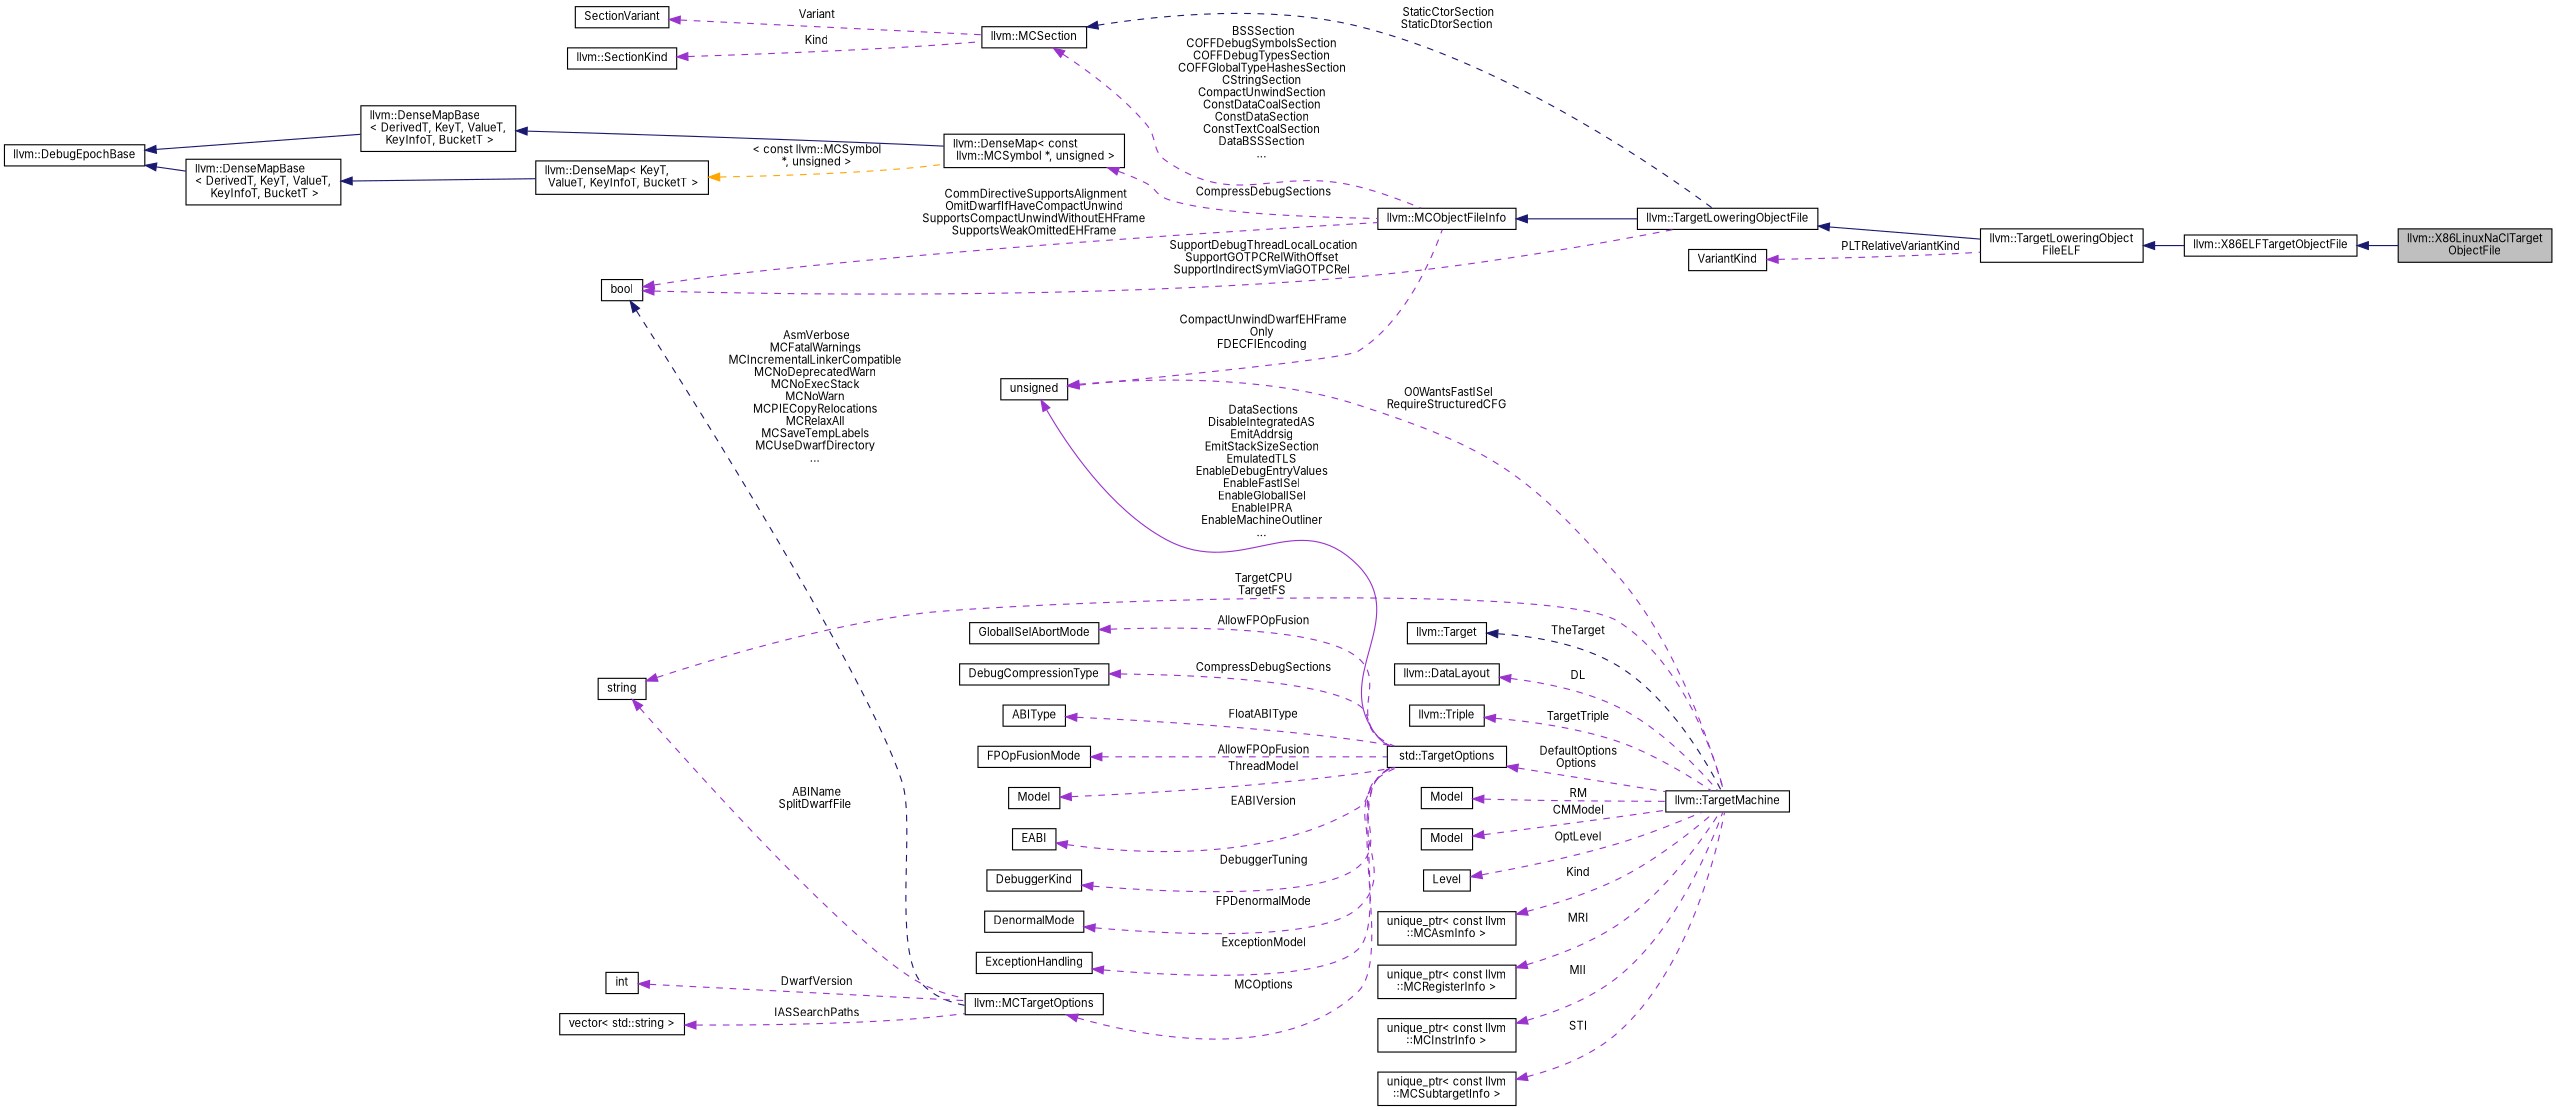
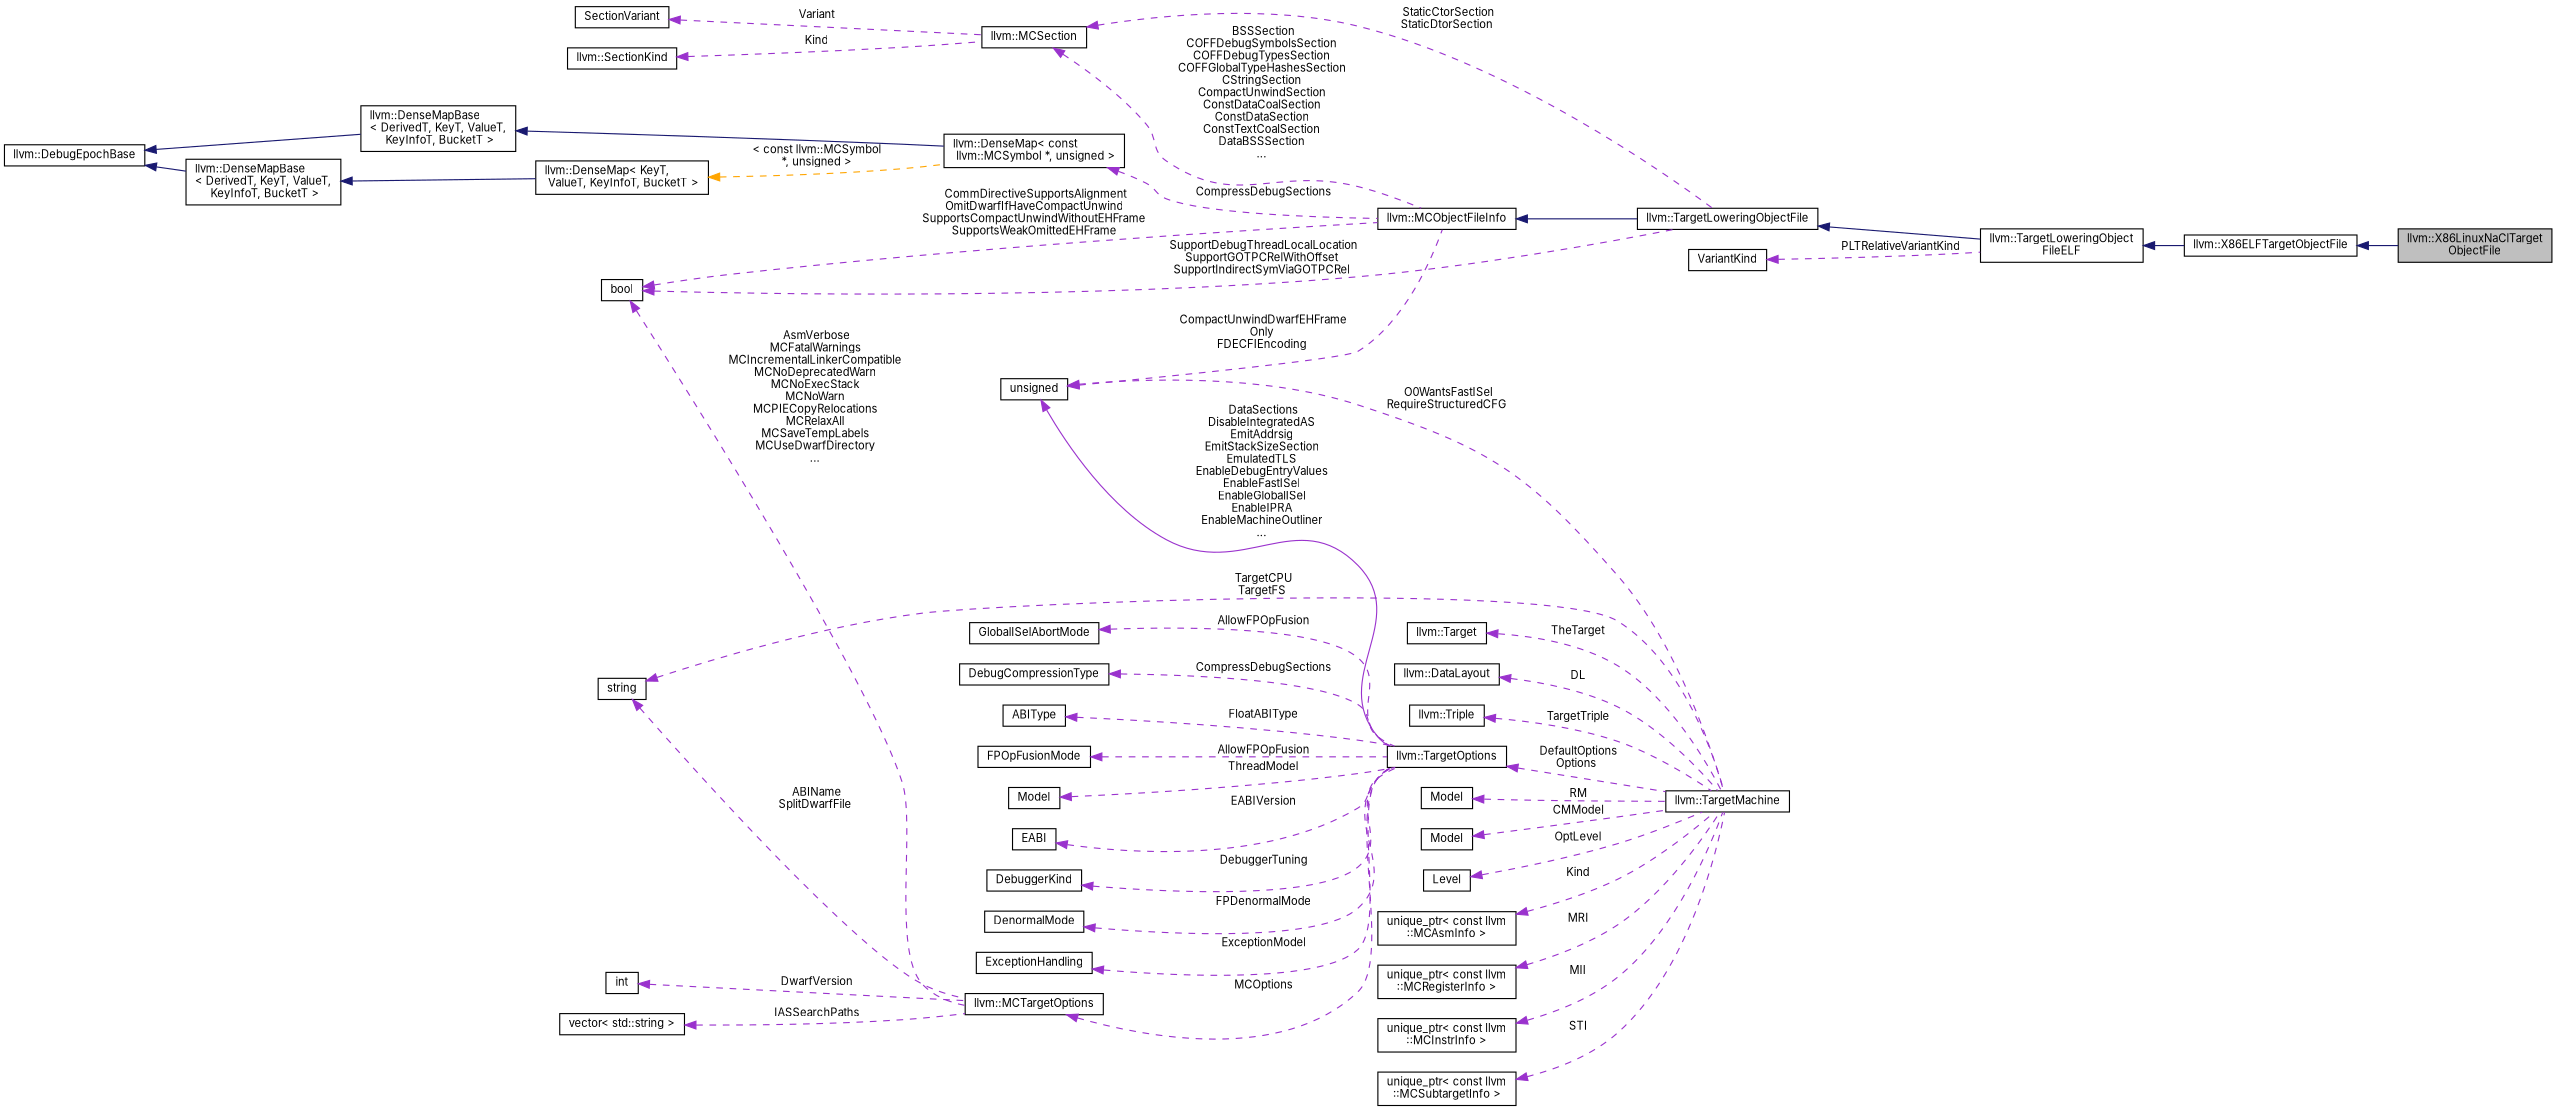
  digraph {
    fontname=Inter
    rankdir=LR
    node [color=black fontname=Inter fontsize=10 shape=box]
    edge [color=darkorchid3 dir=back fontname=Inter fontsize=10 labelfontname=Helvetica labelfontsize=10 style=dashed]
    n1 [fillcolor=grey75 fontcolor=black height=0.2 label="llvm::X86LinuxNaClTarget\lObjectFile" style=filled width=0.4]
    n2 [height=0.2 label="llvm::X86ELFTargetObjectFile" width=0.4]
    n3 [height=0.2 label="llvm::TargetLoweringObject\lFileELF" width=0.4]
    n4 [height=0.2 label="llvm::TargetLoweringObjectFile" width=0.4]
    n5 [height=0.2 label="llvm::MCObjectFileInfo" width=0.4]
    n6 [height=0.2 label=bool width=0.4]
    n7 [height=0.2 label="llvm::MCTargetOptions" width=0.4]
-   n8 [height=0.2 label="std::TargetOptions" width=0.4]
+   n8 [height=0.2 label="llvm::TargetOptions" width=0.4]
    n9 [height=0.2 label=unsigned width=0.4]
    n10 [height=0.2 label="llvm::TargetMachine" width=0.4]
    n11 [height=0.2 label="llvm::MCSection" width=0.4]
    n12 [height=0.2 label=SectionVariant width=0.4]
    n13 [height=0.2 label="llvm::SectionKind" width=0.4]
    n14 [height=0.2 label="llvm::DenseMap\< const\l llvm::MCSymbol *, unsigned \>" width=0.4]
    n15 [height=0.2 label="llvm::DenseMapBase\l\< DerivedT, KeyT, ValueT,\l KeyInfoT, BucketT \>" width=0.4]
    n16 [height=0.2 label="llvm::DebugEpochBase" width=0.4]
    n17 [height=0.2 label="llvm::DenseMapBase\l\< DerivedT, KeyT, ValueT,\l KeyInfoT, BucketT \>" width=0.4]
    n18 [height=0.2 label="llvm::DenseMap\< KeyT,\l ValueT, KeyInfoT, BucketT \>" width=0.4]
    n19 [height=0.2 label=VariantKind width=0.4]
    n20 [height=0.2 label="llvm::Target" width=0.4]
    n21 [height=0.2 label="llvm::DataLayout" width=0.4]
    n22 [height=0.2 label="llvm::Triple" width=0.4]
    n23 [height=0.2 label=string width=0.4]
    n24 [height=0.2 label=Model width=0.4]
    n25 [height=0.2 label=Model width=0.4]
    n26 [height=0.2 label=Level width=0.4]
    n27 [height=0.2 label="unique_ptr\< const llvm\l::MCAsmInfo \>" width=0.4]
    n28 [height=0.2 label="unique_ptr\< const llvm\l::MCRegisterInfo \>" width=0.4]
    n29 [height=0.2 label="unique_ptr\< const llvm\l::MCInstrInfo \>" width=0.4]
    n30 [height=0.2 label="unique_ptr\< const llvm\l::MCSubtargetInfo \>" width=0.4]
    n31 [height=0.2 label=GlobalISelAbortMode width=0.4]
    n32 [height=0.2 label=DebugCompressionType width=0.4]
    n33 [height=0.2 label=ABIType width=0.4]
    n34 [height=0.2 label=FPOpFusionMode width=0.4]
    n35 [height=0.2 label=Model width=0.4]
    n36 [height=0.2 label=EABI width=0.4]
    n37 [height=0.2 label=DebuggerKind width=0.4]
    n38 [height=0.2 label=DenormalMode width=0.4]
    n39 [height=0.2 label=ExceptionHandling width=0.4]
    n40 [height=0.2 label=int width=0.4]
    n41 [height=0.2 label="vector\< std::string \>" width=0.4]
    n2 -> n1 [color=midnightblue style=solid]
    n3 -> n2 [color=midnightblue style=solid]
    n4 -> n3 [color=midnightblue style=solid]
    n5 -> n4 [color=midnightblue style=solid]
    n6 -> n4 [label=" SupportDebugThreadLocalLocation\nSupportGOTPCRelWithOffset\nSupportIndirectSymViaGOTPCRel"]
    n6 -> n5 [label=" CommDirectiveSupportsAlignment\nOmitDwarfIfHaveCompactUnwind\nSupportsCompactUnwindWithoutEHFrame\nSupportsWeakOmittedEHFrame"]
-   n6 -> n7 [color=midnightblue label=" AsmVerbose\nMCFatalWarnings\nMCIncrementalLinkerCompatible\nMCNoDeprecatedWarn\nMCNoExecStack\nMCNoWarn\nMCPIECopyRelocations\nMCRelaxAll\nMCSaveTempLabels\nMCUseDwarfDirectory\n..."]
+   n6 -> n7 [label=" AsmVerbose\nMCFatalWarnings\nMCIncrementalLinkerCompatible\nMCNoDeprecatedWarn\nMCNoExecStack\nMCNoWarn\nMCPIECopyRelocations\nMCRelaxAll\nMCSaveTempLabels\nMCUseDwarfDirectory\n..."]
    n7 -> n8 [label=" MCOptions"]
    n8 -> n10 [label=" DefaultOptions\nOptions"]
    n9 -> n5 [label=" CompactUnwindDwarfEHFrame\lOnly\nFDECFIEncoding"]
    n9 -> n8 [label=" DataSections\nDisableIntegratedAS\nEmitAddrsig\nEmitStackSizeSection\nEmulatedTLS\nEnableDebugEntryValues\nEnableFastISel\nEnableGlobalISel\nEnableIPRA\nEnableMachineOutliner\n..." style=solid]
    n9 -> n10 [label=" O0WantsFastISel\nRequireStructuredCFG"]
-   n11 -> n4 [color=midnightblue label=" StaticCtorSection\nStaticDtorSection"]
+   n11 -> n4 [label=" StaticCtorSection\nStaticDtorSection"]
    n11 -> n5 [label=" BSSSection\nCOFFDebugSymbolsSection\nCOFFDebugTypesSection\nCOFFGlobalTypeHashesSection\nCStringSection\nCompactUnwindSection\nConstDataCoalSection\nConstDataSection\nConstTextCoalSection\nDataBSSSection\n..."]
    n12 -> n11 [label=" Variant"]
    n13 -> n11 [label=" Kind"]
    n14 -> n5 [label=" CompressDebugSections"]
    n15 -> n14 [color=midnightblue style=solid]
    n16 -> n15 [color=midnightblue style=solid]
    n16 -> n17 [color=midnightblue style=solid]
    n17 -> n18 [color=midnightblue style=solid]
    n18 -> n14 [color=orange label=" \< const llvm::MCSymbol\l *, unsigned \>"]
    n19 -> n3 [label=" PLTRelativeVariantKind"]
-   n20 -> n10 [color=midnightblue label=" TheTarget"]
+   n20 -> n10 [label=" TheTarget"]
    n21 -> n10 [label=" DL"]
    n22 -> n10 [label=" TargetTriple"]
    n23 -> n7 [label=" ABIName\nSplitDwarfFile"]
    n23 -> n10 [label=" TargetCPU\nTargetFS"]
    n24 -> n10 [label=" RM"]
    n25 -> n10 [label=" CMModel"]
    n26 -> n10 [label=" OptLevel"]
    n27 -> n10 [label=" Kind"]
    n28 -> n10 [label=" MRI"]
    n29 -> n10 [label=" MII"]
    n30 -> n10 [label=" STI"]
    n31 -> n8 [label=" AllowFPOpFusion"]
    n32 -> n8 [label=" CompressDebugSections"]
    n33 -> n8 [label=" FloatABIType"]
    n34 -> n8 [label=" AllowFPOpFusion"]
    n35 -> n8 [label=" ThreadModel"]
    n36 -> n8 [label=" EABIVersion"]
    n37 -> n8 [label=" DebuggerTuning"]
    n38 -> n8 [label=" FPDenormalMode"]
    n39 -> n8 [label=" ExceptionModel"]
    n40 -> n7 [label=" DwarfVersion"]
    n41 -> n7 [label=" IASSearchPaths"]
  }
